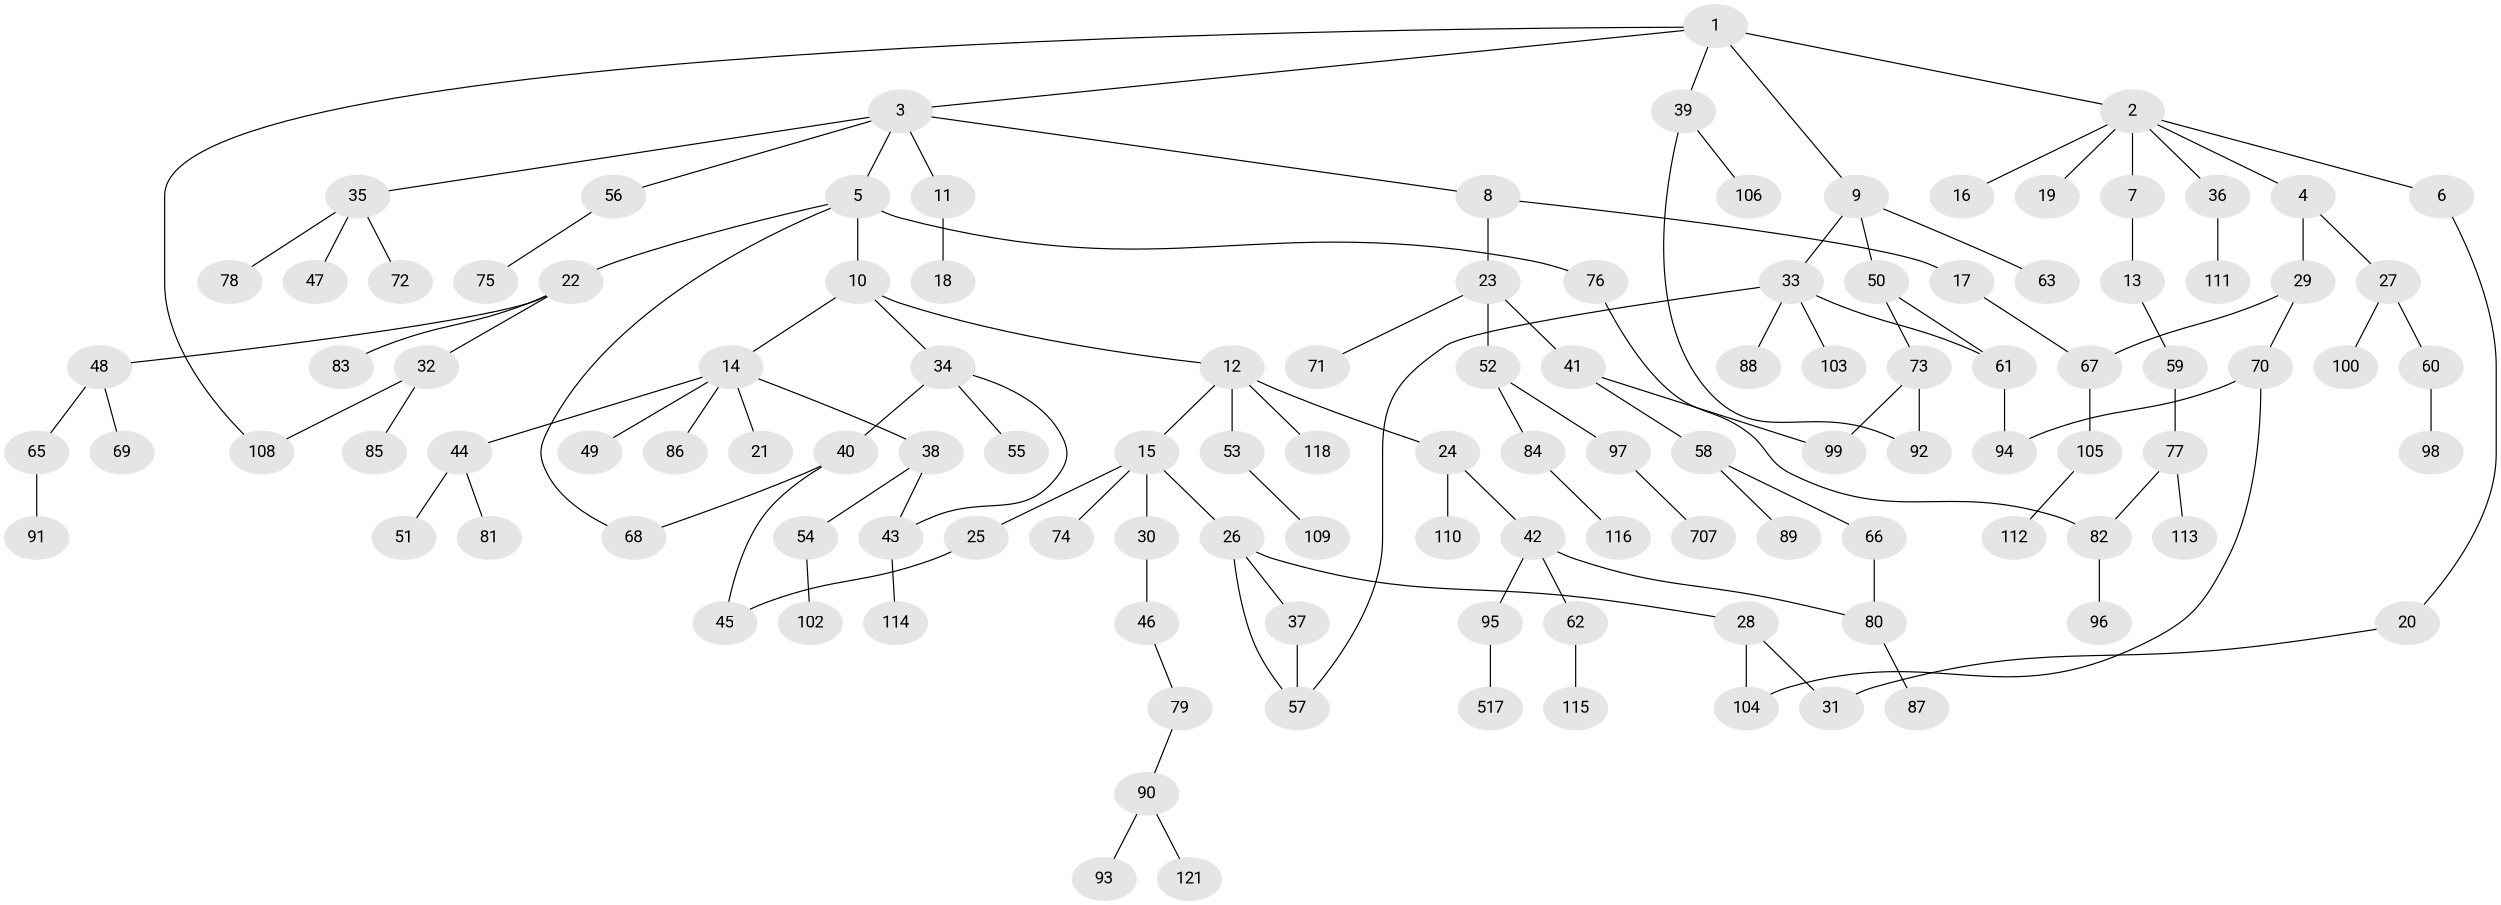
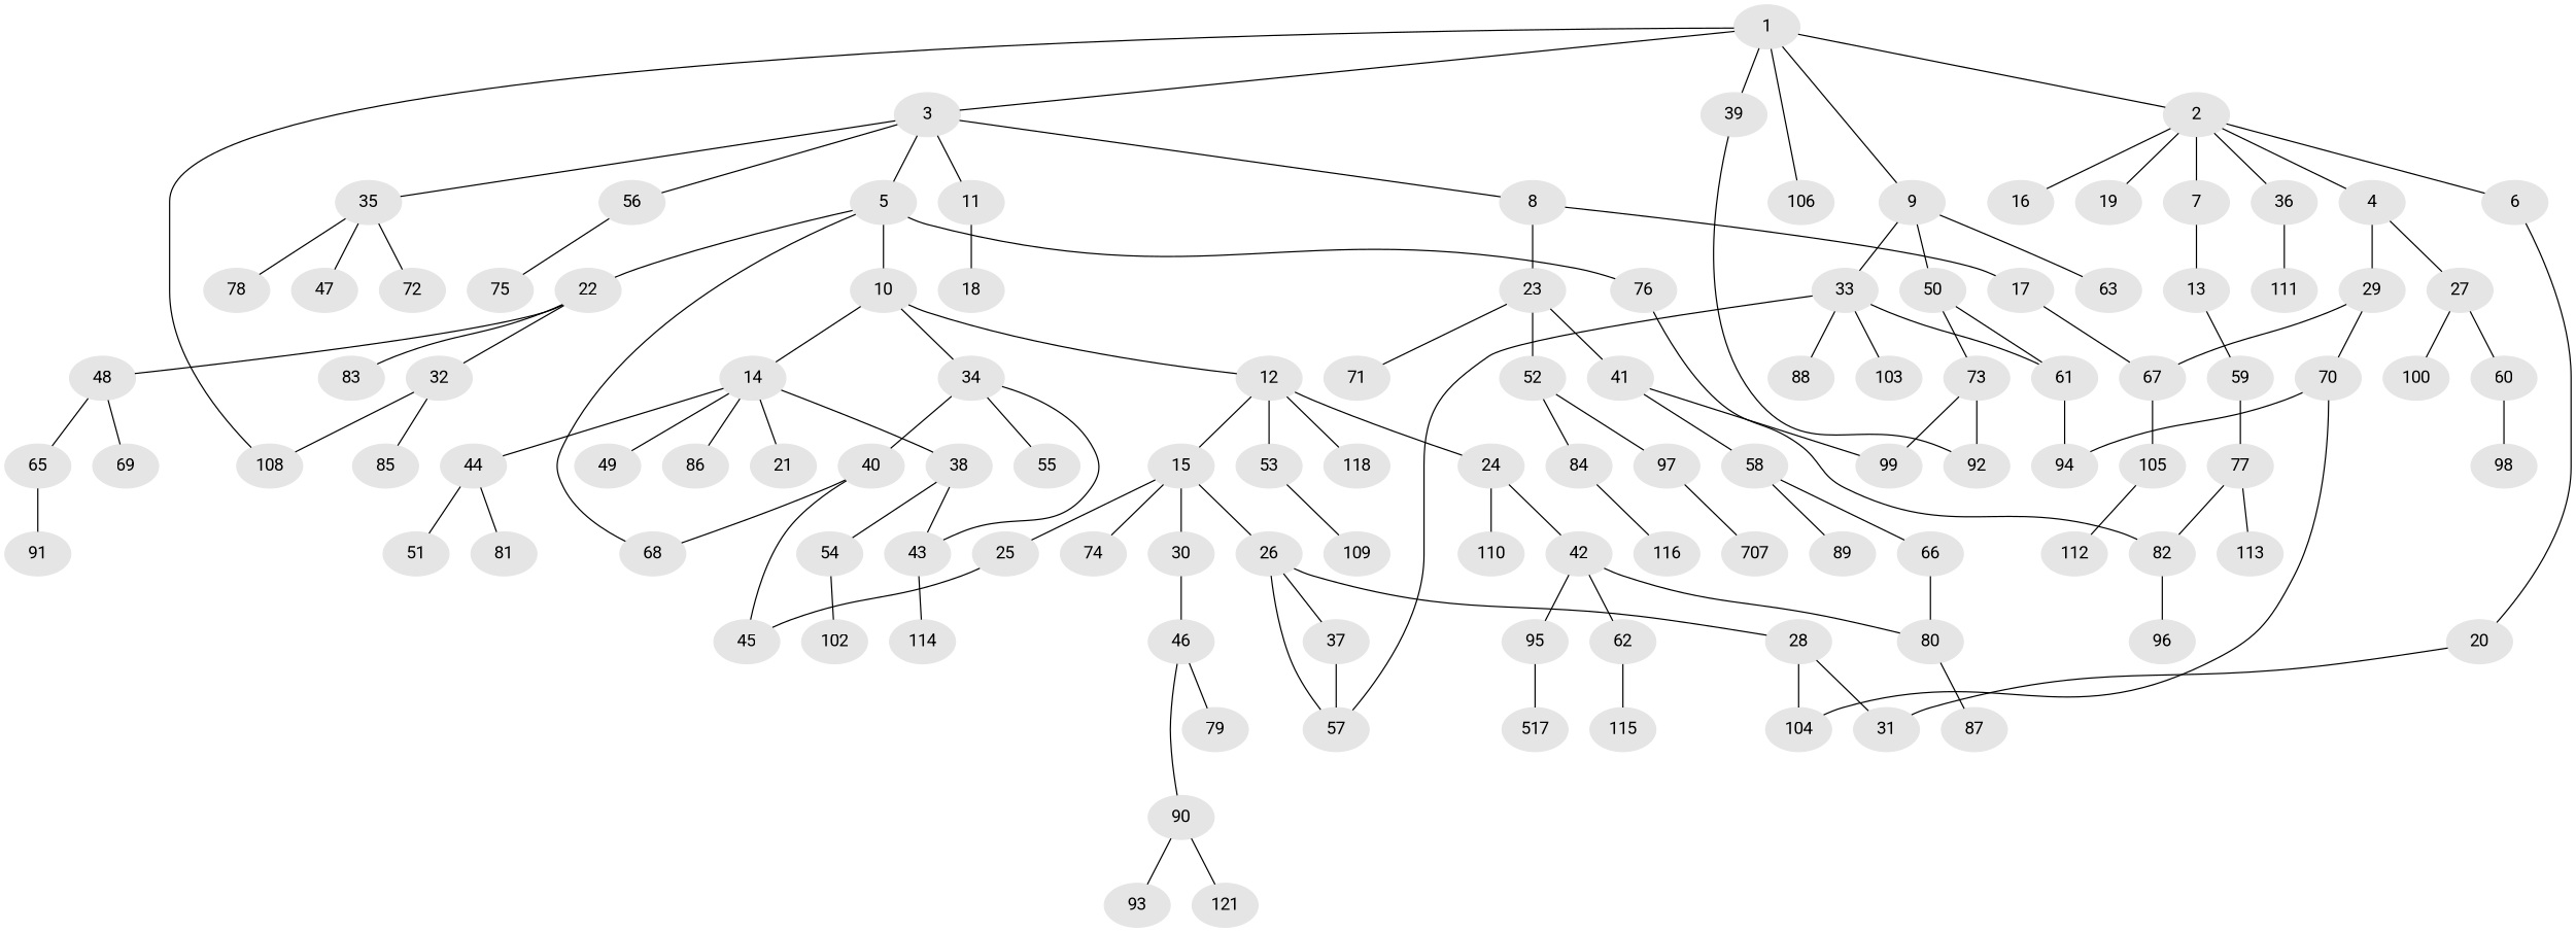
  graph {
    fontname=Roboto
    node [color=gray90 fontname=Roboto style=filled]
    edge [fontname=Roboto]
    1
    2
    3
    9
    39
    108
    4
    6
    7
    16
    19
    36
    5
    8
    11
    35
    56
    33
    50
    63
    92
    106
    27
    29
    20
    13
    111
    10
    22
    68
    76
    17
    23
    18
    47
    72
    78
    75
    60
    100
    67
    70
    12
    14
    34
    32
    48
    83
    82
    31
    59
    41
    52
    71
    57
    61
    88
    103
    73
    15
    24
    53
    118
    21
    38
    44
    49
    86
    40
    43
    55
    25
    26
    30
    74
    42
    110
    109
    77
    54
    51
    81
    45
    28
    37
    46
    105
    85
    65
    69
    58
    99
    84
    97
    62
    80
    95
    104
    98
    94
    79
    114
    102
    66
    89
    115
    87
    n108 [label=517]
    90
    91
    116
    n112 [label=707]
    113
    112
    96
    93
    n117 [label=121]
    1 -- 2
    1 -- 3
    1 -- 9
    1 -- 39
    1 -- 108
    2 -- 4
    2 -- 6
    2 -- 7
    2 -- 16
    2 -- 19
    2 -- 36
    3 -- 5
    3 -- 8
    3 -- 11
    3 -- 35
    3 -- 56
    9 -- 33
    9 -- 50
    9 -- 63
    39 -- 92
-   39 -- 106
+   1 -- 106
    4 -- 27
    4 -- 29
    6 -- 20
    7 -- 13
    36 -- 111
    5 -- 10
    5 -- 22
    5 -- 68
    5 -- 76
    8 -- 17
    8 -- 23
    11 -- 18
    35 -- 47
    35 -- 72
    35 -- 78
    56 -- 75
    33 -- 57
    33 -- 61
    33 -- 88
    33 -- 103
    50 -- 61
    50 -- 73
    27 -- 60
    27 -- 100
    29 -- 67
    29 -- 70
    20 -- 31
    13 -- 59
    10 -- 12
    10 -- 14
    10 -- 34
    22 -- 32
    22 -- 48
    22 -- 83
    76 -- 82
    17 -- 67
    23 -- 41
    23 -- 52
    23 -- 71
    60 -- 98
    67 -- 105
    70 -- 104
    70 -- 94
    12 -- 15
    12 -- 24
    12 -- 53
    12 -- 118
    14 -- 21
    14 -- 38
    14 -- 44
    14 -- 49
    14 -- 86
    34 -- 40
    34 -- 43
    34 -- 55
    32 -- 108
    32 -- 85
    48 -- 65
    48 -- 69
    82 -- 96
    59 -- 77
    41 -- 58
    41 -- 99
    52 -- 84
    52 -- 97
    61 -- 94
    73 -- 92
    73 -- 99
    15 -- 25
    15 -- 26
    15 -- 30
    15 -- 74
    24 -- 42
    24 -- 110
    53 -- 109
    38 -- 43
    38 -- 54
    44 -- 51
    44 -- 81
    40 -- 68
    40 -- 45
    43 -- 114
    25 -- 45
    26 -- 57
    26 -- 28
    26 -- 37
    30 -- 46
    42 -- 62
    42 -- 80
    42 -- 95
    77 -- 82
    77 -- 113
    54 -- 102
    28 -- 31
    28 -- 104
    37 -- 57
    46 -- 79
    105 -- 112
    65 -- 91
    58 -- 66
    58 -- 89
    84 -- 116
    97 -- n112
    62 -- 115
    80 -- 87
    95 -- n108
-   79 -- 90
+   46 -- 90
    66 -- 80
    90 -- 93
    90 -- n117
  }
